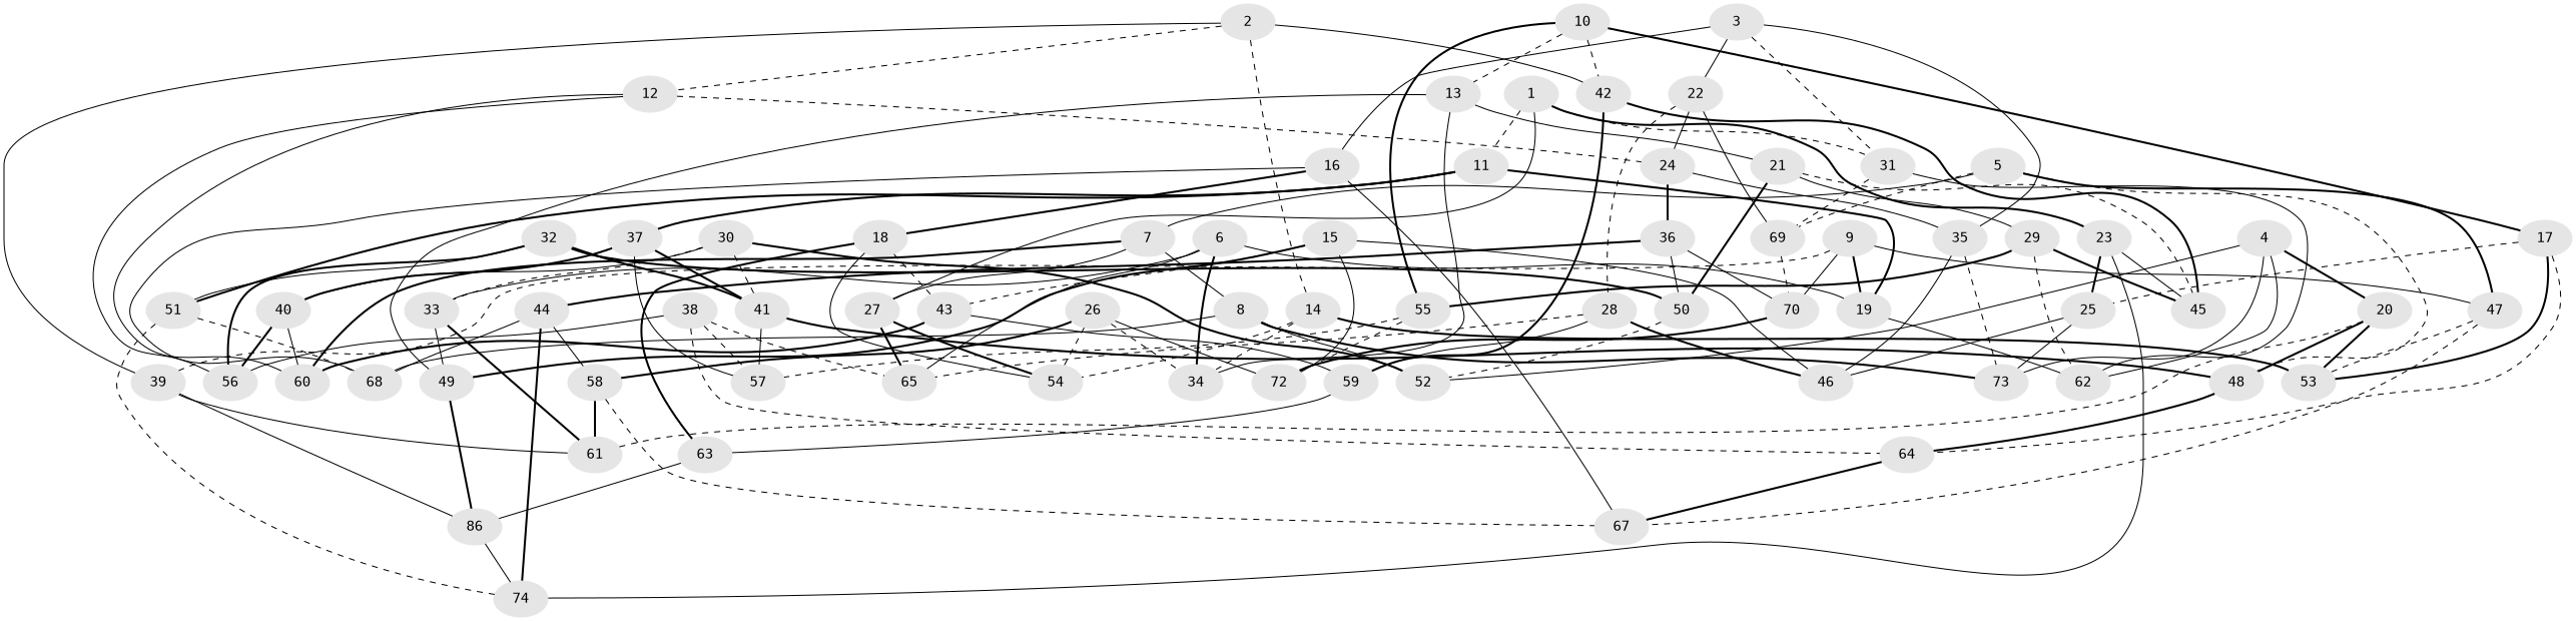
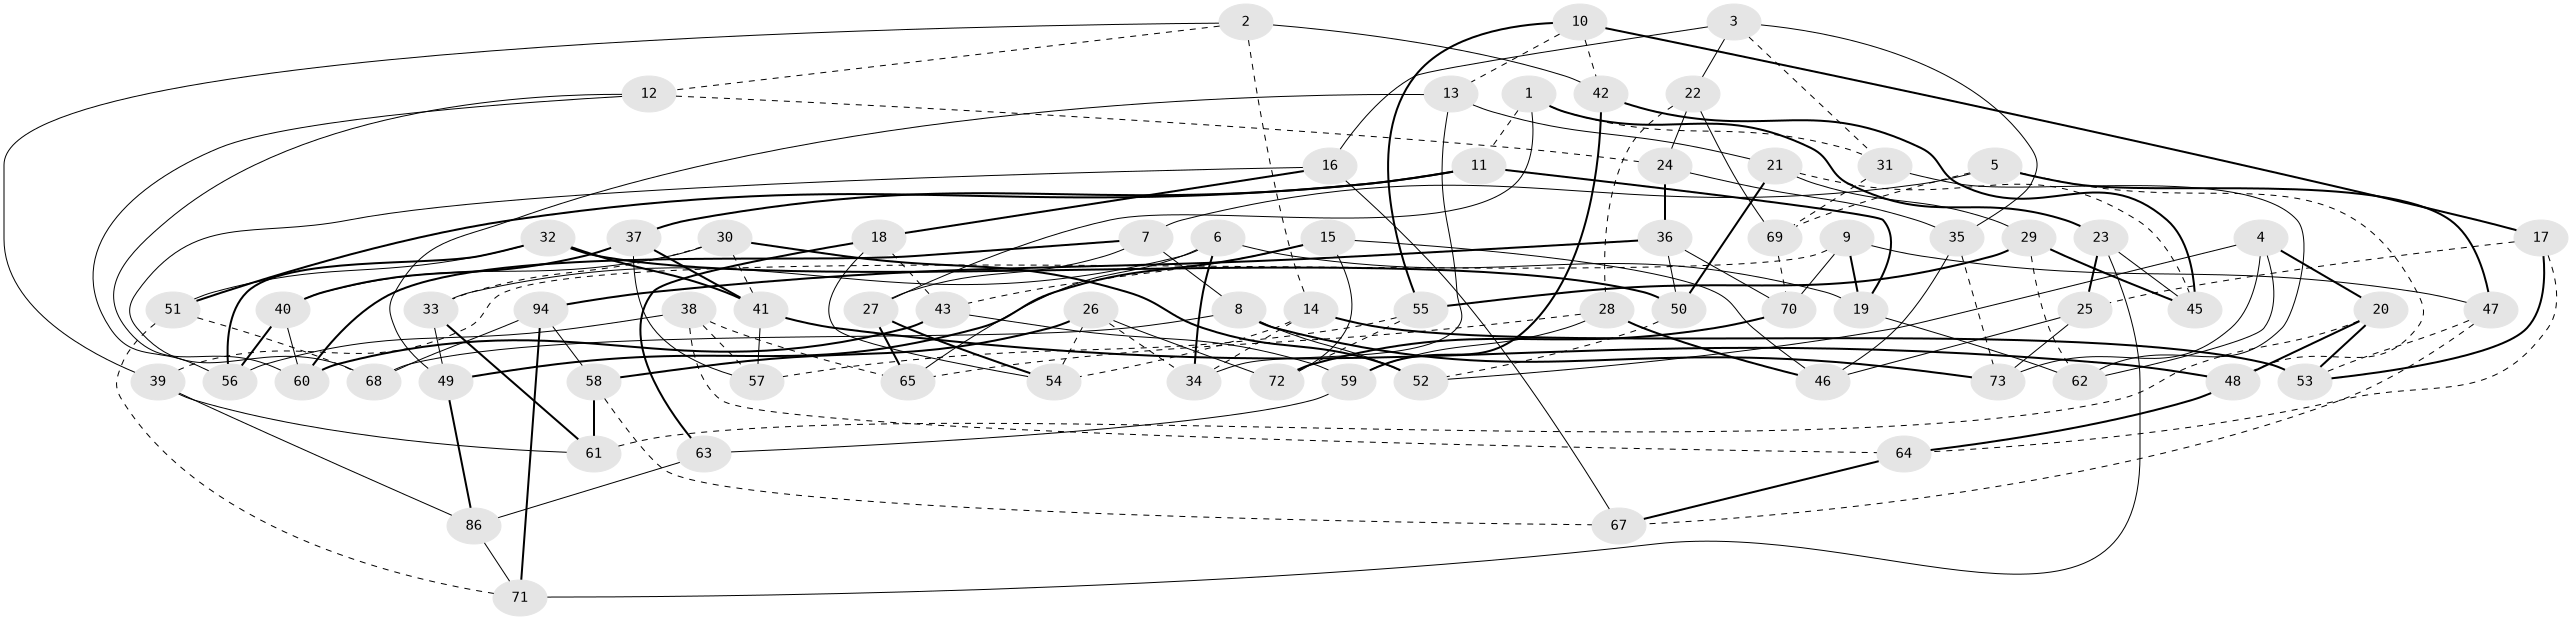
  graph {
    fontname="DejaVu Sans Mono"
    node [color=gray90 fontname="DejaVu Sans Mono" style=filled]
    edge [fontname="DejaVu Sans Mono" style=solid]
    1
    11
    23
    27
    31
    19
    37
    51
    25
    45
-   71 [label=74]
+   71
    65
    54
    62
    69
    2
    12
    14
    39
    42
    60
    24
    56
    34
    53
    61
    n27 [label=86]
    59
    3
    16
    22
    35
    68
    18
    67
    28
    73
    46
    4
    20
    52
    48
    5
    7
    47
    8
    64
    70
    6
    33
    49
    9
    72
    10
    13
    17
    55
    21
    57
    40
    41
    36
    29
    50
    15
    43
    63
-   44
+   44 [label=94]
    26
    58
    30
    32
    38
    1 -- 11 [style=dashed]
    1 -- 23 [style=bold]
    1 -- 27
    1 -- 31 [style=dashed]
    11 -- 19 [style=bold]
    11 -- 37 [style=bold]
    11 -- 51 [style=bold]
    23 -- 25 [style=bold]
    23 -- 45
    23 -- 71
    27 -- 65 [style=bold]
    27 -- 54 [style=bold]
    31 -- 62
    31 -- 69 [style=dashed]
    19 -- 62
    37 -- 57
    37 -- 40 [style=bold]
    37 -- 41 [style=bold]
    51 -- 71 [style=dashed]
    51 -- 68 [style=dashed]
    25 -- 73
    25 -- 46
    69 -- 70 [style=dashed]
    2 -- 12 [style=dashed]
    2 -- 14 [style=dashed]
    2 -- 39
    2 -- 42
    12 -- 60
    12 -- 24 [style=dashed]
    12 -- 56
    14 -- 54 [style=dashed]
    14 -- 34 [style=dashed]
    14 -- 53 [style=bold]
    39 -- 61
    39 -- n27
    42 -- 45 [style=bold]
    42 -- 59 [style=bold]
    24 -- 35
    24 -- 36 [style=bold]
    n27 -- 71
    59 -- 63
    3 -- 31 [style=dashed]
    3 -- 16
    3 -- 22
    3 -- 35
    16 -- 68
    16 -- 18 [style=bold]
    16 -- 67
    22 -- 69
    22 -- 24
    22 -- 28 [style=dashed]
    35 -- 73 [style=dashed]
    35 -- 46
    18 -- 54
    18 -- 43 [style=dashed]
    18 -- 63 [style=bold]
    28 -- 65 [style=dashed]
    28 -- 59
    28 -- 46 [style=bold]
    4 -- 62
    4 -- 73
    4 -- 20 [style=bold]
    4 -- 52
    20 -- 53 [style=bold]
    20 -- 61 [style=dashed]
    20 -- 48 [style=bold]
    48 -- 64 [style=bold]
    5 -- 69 [style=dashed]
    5 -- 48 [style=dashed]
    5 -- 7
    5 -- 47 [style=bold]
    7 -- 27
    7 -- 60 [style=bold]
    7 -- 8
    47 -- 53 [style=dashed]
    47 -- 67 [style=dashed]
    8 -- 68
    8 -- 73 [style=bold]
    8 -- 52
    64 -- 67 [style=bold]
    70 -- 72 [style=bold]
    6 -- 19
    6 -- 65
    6 -- 34 [style=bold]
    6 -- 33
    33 -- 61 [style=bold]
    33 -- 49
    49 -- n27 [style=bold]
    9 -- 19 [style=bold]
    9 -- 39 [style=dashed]
    9 -- 47
    9 -- 70
    10 -- 42 [style=dashed]
    10 -- 13 [style=dashed]
    10 -- 17 [style=bold]
    10 -- 55 [style=bold]
    13 -- 34
    13 -- 49
    13 -- 21
    17 -- 25 [style=dashed]
    17 -- 53 [style=bold]
    17 -- 64 [style=dashed]
    55 -- 72 [style=dashed]
    55 -- 57 [style=dashed]
    21 -- 45 [style=dashed]
    21 -- 29
    21 -- 50 [style=bold]
    40 -- 60
    40 -- 56 [style=bold]
    41 -- 48 [style=bold]
    41 -- 57
    36 -- 70
    36 -- 50
    36 -- 44 [style=bold]
    29 -- 45 [style=bold]
    29 -- 62 [style=dashed]
    29 -- 55 [style=bold]
    50 -- 52 [style=dashed]
    15 -- 46
    15 -- 49 [style=bold]
    15 -- 72
    15 -- 43 [style=dashed]
    43 -- 60 [style=bold]
    43 -- 59
    63 -- n27
    44 -- 71 [style=bold]
    44 -- 68
    44 -- 58
    26 -- 54 [style=dashed]
    26 -- 34 [style=dashed]
    26 -- 72
    26 -- 58 [style=bold]
    58 -- 61 [style=bold]
    58 -- 67 [style=dashed]
    30 -- 52 [style=bold]
    30 -- 33 [style=dashed]
    30 -- 40
    30 -- 41 [style=dashed]
    32 -- 51
    32 -- 56 [style=bold]
    32 -- 41 [style=bold]
    32 -- 50 [style=bold]
    38 -- 65 [style=dashed]
    38 -- 56
    38 -- 64 [style=dashed]
    38 -- 57 [style=dashed]
  }
